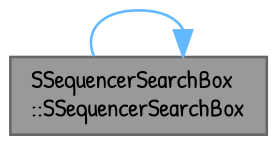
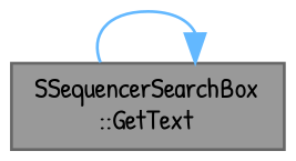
  digraph {
    rankdir=LR
    fontname="Patrick Hand"
-   n1 [color=gray40 fillcolor=grey60 fontcolor=black fontname="Patrick Hand" fontsize=10 height=0.2 label="SSequencerSearchBox\l::SSequencerSearchBox" shape=box style=filled width=0.4]
+   n1 [color=gray40 fillcolor=grey60 fontcolor=black fontname="Patrick Hand" fontsize=10 height=0.2 label="SSequencerSearchBox\l::GetText" shape=box style=filled width=0.4]
    n1 -> n1 [color=steelblue1 fontname="Patrick Hand" fontsize=10 labelfontname=Helvetica labelfontsize=10 style=solid]
  }
